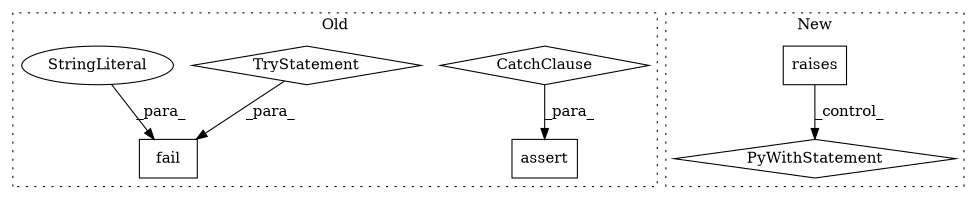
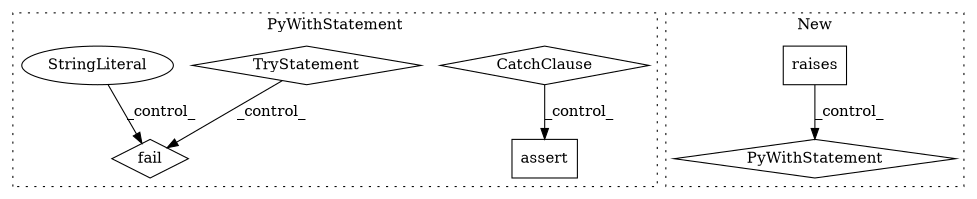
  digraph {
    node [a=32 shape=box]
-   n1 [l="5,1" label=fail s="2781,2804"]
+   n1 [l="5,1" label=fail s="2781,2804" shape=diamond]
    n2 [a=54 l=4 label=TryStatement s=2703 shape=diamond]
    n3 [a=12 l="11,2" label=CatchClause s="2814,2836" shape=diamond]
    n4 [a=45 l=18 label=StringLiteral s=2786 shape=ellipse]
    n5 [l="9,1" label=assert s="2914,2958"]
    n6 [l="7,1" label=raises s="2666,2719"]
    n7 [a=104 l="10,2" label=PyWithStatement s="2649,2720" shape=diamond]
    subgraph cluster_1 {
-     label=Old
+     label=PyWithStatement
      style=dotted
      n1
      n2
      n3
      n4
      n5
    }
    subgraph cluster_2 {
      label=New
      style=dotted
      n6
      n7
    }
-   n2 -> n1 [label=_para_]
-   n3 -> n5 [label=_para_]
-   n4 -> n1 [label=_para_]
+   n2 -> n1 [label=_control_]
+   n3 -> n5 [label=_control_]
+   n4 -> n1 [label=_control_]
    n6 -> n7 [label=_control_]
  }
